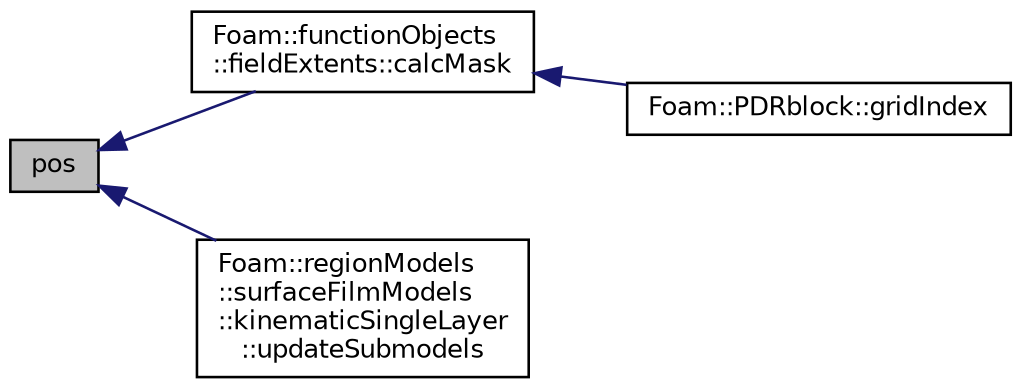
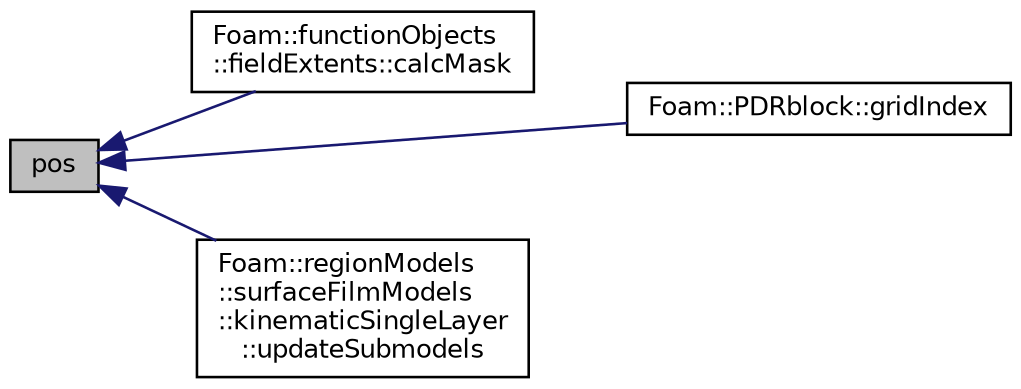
  digraph {
    rankdir=LR
    node [color=black fontname=Helvetica fontsize=10 shape=record]
    edge [color=midnightblue dir=back fontname=Helvetica fontsize=10 labelfontname=Helvetica labelfontsize=10 style=solid]
    n1 [fillcolor=grey75 fontcolor=black height=0.2 label=pos style=filled width=0.4]
    n2 [height=0.2 label="Foam::functionObjects\l::fieldExtents::calcMask" width=0.4]
    n3 [height=0.2 label="Foam::PDRblock::gridIndex" width=0.4]
    n4 [height=0.2 label="Foam::regionModels\l::surfaceFilmModels\l::kinematicSingleLayer\l::updateSubmodels" width=0.4]
    n1 -> n2
-   n2 -> n3
+   n1 -> n3
    n1 -> n4
  }
